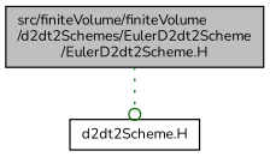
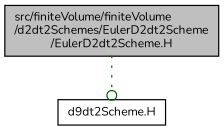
  digraph {
    fontname=Nunito
    node [color=black fontname=Nunito fontsize=10 shape=record]
    n1 [fillcolor=grey75 fontcolor=black height=0.2 label="src/finiteVolume/finiteVolume\l/d2dt2Schemes/EulerD2dt2Scheme\l/EulerD2dt2Scheme.H" style=filled width=0.4]
-   n2 [height=0.2 label="d2dt2Scheme.H" width=0.4]
+   n2 [height=0.2 label="d9dt2Scheme.H" width=0.4]
    n1 -> n2 [color=darkgreen fontname=Nunito fontsize=10 labelfontname=Helvetica labelfontsize=10 style=dotted arrowhead=odot]
  }
